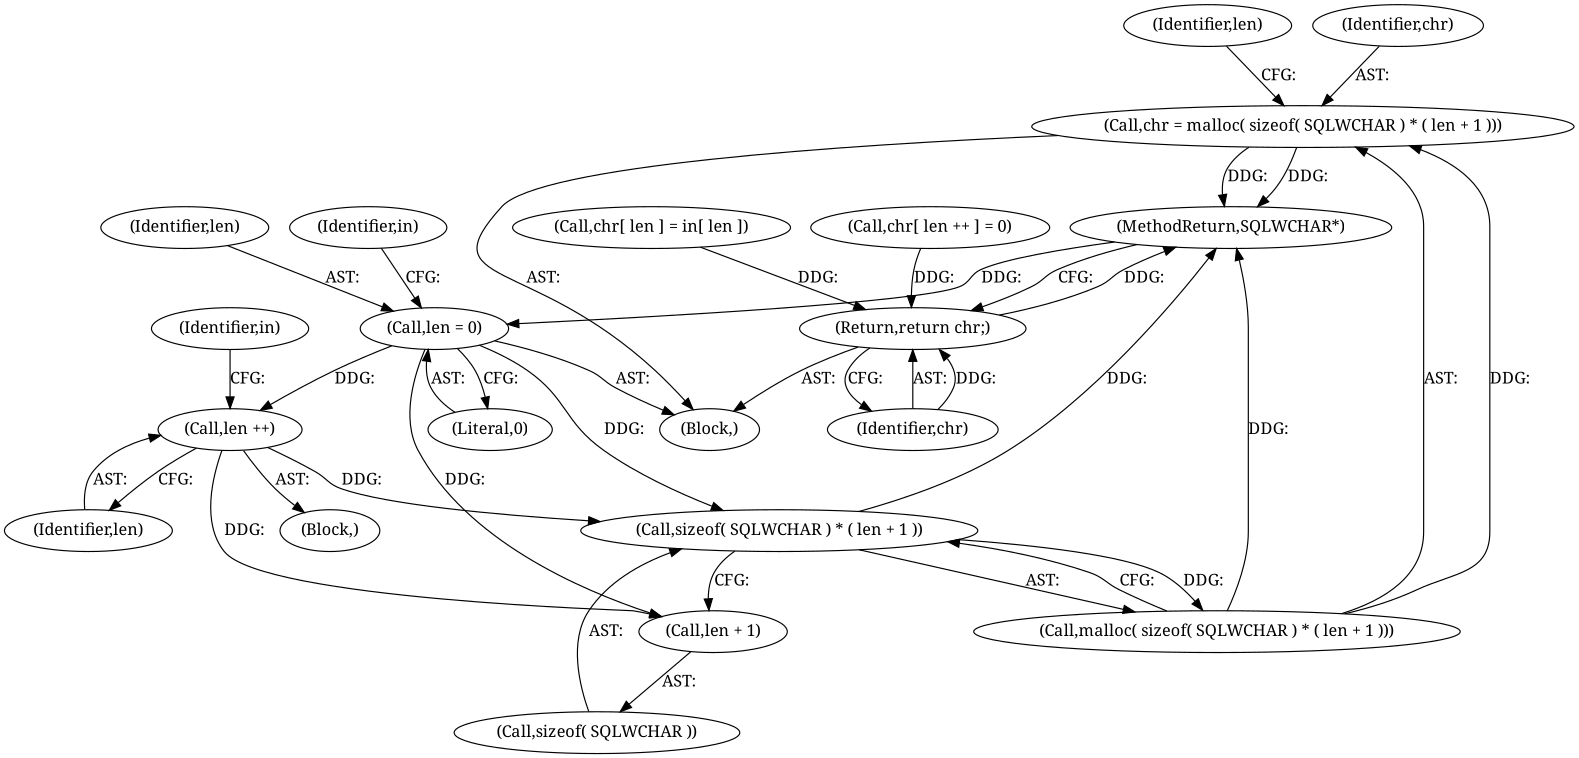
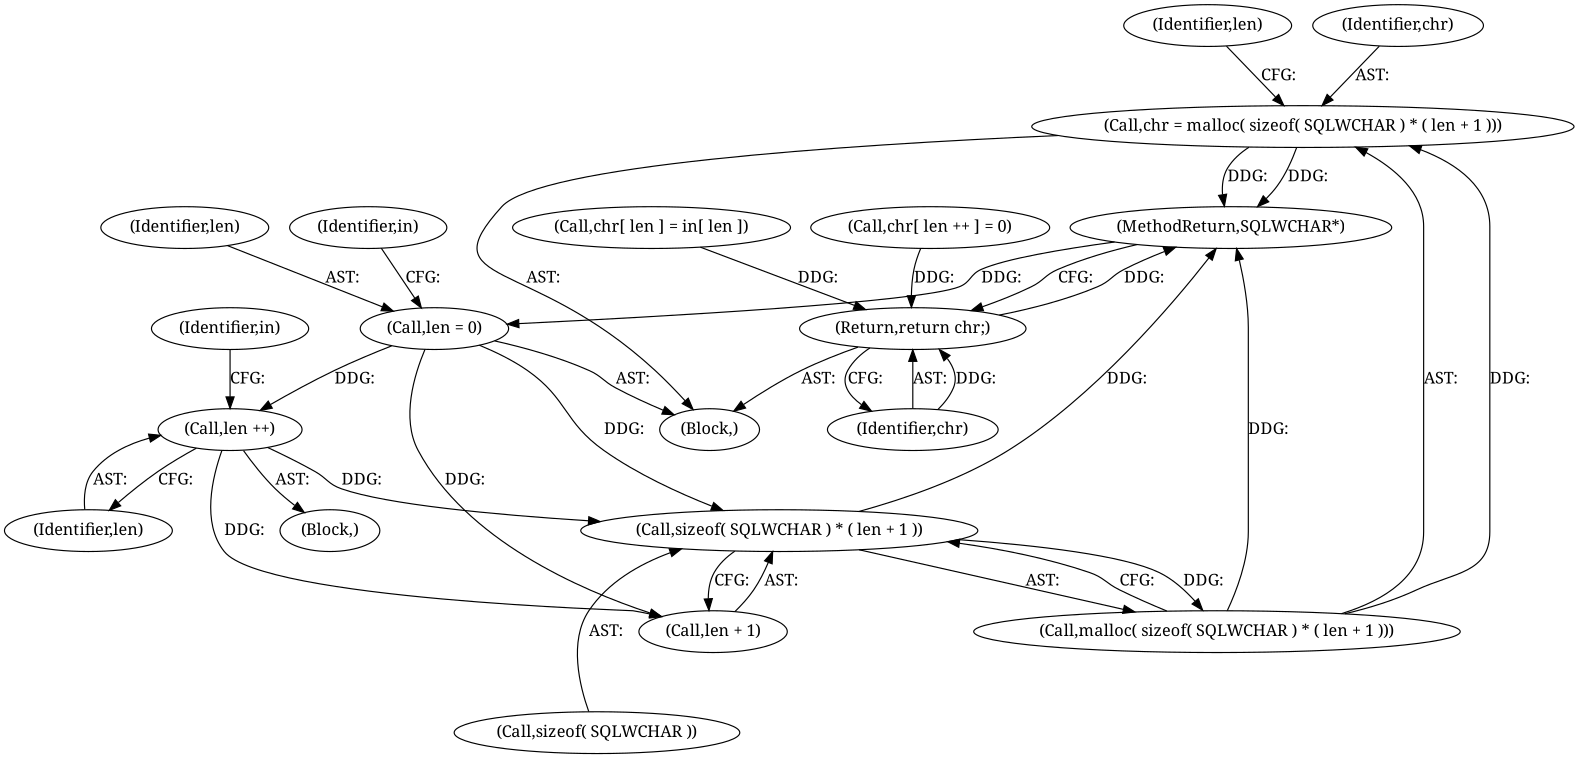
  digraph {
    fontname="Noto Serif"
    node [fontname="Noto Serif"]
    edge [fontname="Noto Serif"]
    n1 [label="(Call,chr = malloc( sizeof( SQLWCHAR ) * ( len + 1 )))"]
    n2 [label="(MethodReturn,SQLWCHAR*)"]
    n3 [label="(Block,)"]
    n4 [label="(Call,malloc( sizeof( SQLWCHAR ) * ( len + 1 )))"]
    n5 [label="(Call,sizeof( SQLWCHAR ) * ( len + 1 ))"]
    n6 [label="(Return,return chr;)"]
    n7 [label="(Identifier,chr)"]
    n8 [label="(Call,len = 0)"]
    n9 [label="(Call,len + 1)"]
    n10 [label="(Call,len ++)"]
    n11 [label="(Block,)"]
    n12 [label="(Identifier,len)"]
-   n13 [label="(Literal,0)"]
    n14 [label="(Identifier,len)"]
    n15 [label="(Identifier,chr)"]
    n16 [label="(Call,chr[ len ] = in[ len ])"]
    n17 [label="(Identifier,in)"]
    n18 [label="(Call,sizeof( SQLWCHAR ))"]
    n19 [label="(Identifier,in)"]
    n20 [label="(Identifier,len)"]
    n21 [label="(Call,chr[ len ++ ] = 0)"]
    n1 -> n2 [label="DDG: "]
    n1 -> n2 [label="DDG: "]
    n1 -> n3 [label="AST: "]
    n2 -> n6 [label="CFG: "]
    n2 -> n8 [label="DDG: "]
    n4 -> n1 [label="AST: "]
    n4 -> n1 [label="DDG: "]
    n4 -> n2 [label="DDG: "]
    n4 -> n5 [label="CFG: "]
    n5 -> n2 [label="DDG: "]
    n5 -> n4 [label="AST: "]
    n5 -> n4 [label="DDG: "]
    n5 -> n9 [label="CFG: "]
    n6 -> n2 [label="DDG: "]
    n6 -> n3 [label="AST: "]
    n6 -> n7 [label="CFG: "]
    n7 -> n6 [label="AST: "]
    n7 -> n6 [label="DDG: "]
    n8 -> n3 [label="AST: "]
    n8 -> n5 [label="DDG: "]
    n8 -> n9 [label="DDG: "]
    n8 -> n10 [label="DDG: "]
-   n8 -> n13 [label="CFG: "]
-   n9 -> n18 [label="AST: "]
+   n9 -> n5 [label="AST: "]
    n10 -> n5 [label="DDG: "]
    n10 -> n9 [label="DDG: "]
    n10 -> n11 [label="AST: "]
    n10 -> n12 [label="CFG: "]
    n12 -> n10 [label="AST: "]
-   n13 -> n8 [label="AST: "]
    n14 -> n1 [label="CFG: "]
    n15 -> n1 [label="AST: "]
    n16 -> n6 [label="DDG: "]
    n17 -> n8 [label="CFG: "]
    n18 -> n5 [label="AST: "]
    n19 -> n10 [label="CFG: "]
    n20 -> n8 [label="AST: "]
    n21 -> n6 [label="DDG: "]
  }
